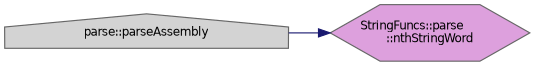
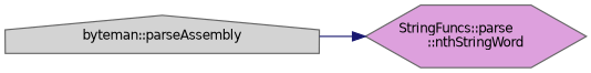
  digraph {
    rankdir=LR
    node [color=gray40 fontname=Helvetica fontsize=10 style=filled]
-   n1 [fillcolor=lightgrey fontcolor=black height=0.2 label="parse::parseAssembly" shape=house width=0.4]
+   n1 [fillcolor=lightgrey fontcolor=black height=0.2 label="byteman::parseAssembly" shape=house width=0.4]
    n2 [fillcolor=plum height=0.2 label="StringFuncs::parse\l::nthStringWord" shape=hexagon width=0.4]
    n1 -> n2 [color=midnightblue fontname=Helvetica fontsize=10 labelfontname=Helvetica labelfontsize=10 style=solid arrowhead=normal]
  }
